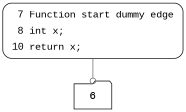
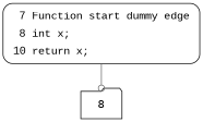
  digraph {
    node [fillcolor=white]
    n1 [fontname="Courier New" label=<<table border="0" cellborder="0" cellpadding="3" bgcolor="white"><tr><td align="right">7</td><td align="left">Function start dummy edge</td></tr><tr><td align="right">8</td><td align="left">int x;</td></tr><tr><td align="right">10</td><td align="left">return x;</td></tr></table>> penwidth=1 shape=Mrecord style="filled,bold"]
-   6 [style=filled shape=folder]
+   6 [style=filled shape=folder label=8]
    n1 -> 6 [color=gray40 arrowhead=odot]
  }
